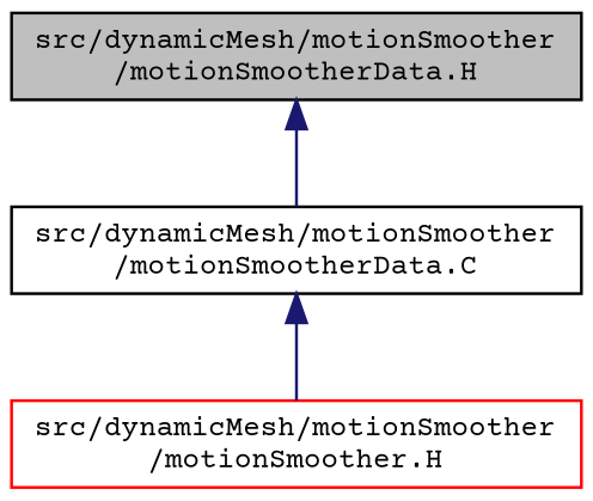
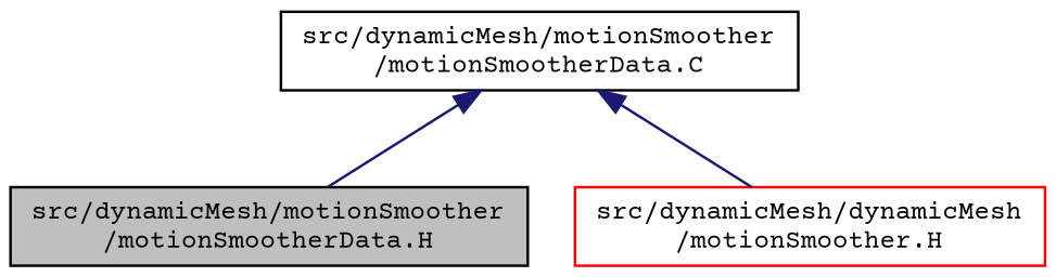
  digraph {
    fontname="Courier Prime"
    node [color=black fontname="Courier Prime" fontsize=10 shape=record]
    edge [color=midnightblue dir=back fontname="Courier Prime" fontsize=10 labelfontname=Helvetica labelfontsize=10 style=solid]
    n1 [fillcolor=grey75 fontcolor=black height=0.2 label="src/dynamicMesh/motionSmoother\l/motionSmootherData.H" style=filled width=0.4]
    n2 [height=0.2 label="src/dynamicMesh/motionSmoother\l/motionSmootherData.C" width=0.4]
-   n3 [color=red height=0.2 label="src/dynamicMesh/motionSmoother\l/motionSmoother.H" width=0.4]
-   n1 -> n2
+   n3 [color=red height=0.2 label="src/dynamicMesh/dynamicMesh\l/motionSmoother.H" width=0.4]
+   n2 -> n1
    n2 -> n3
  }
